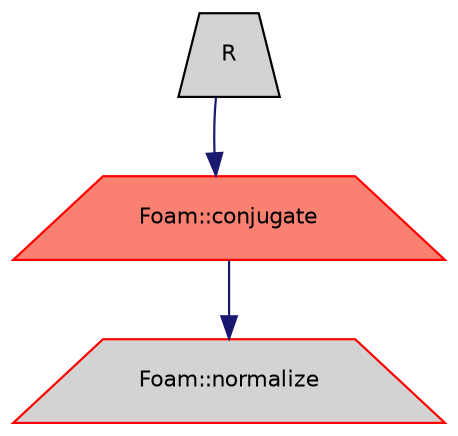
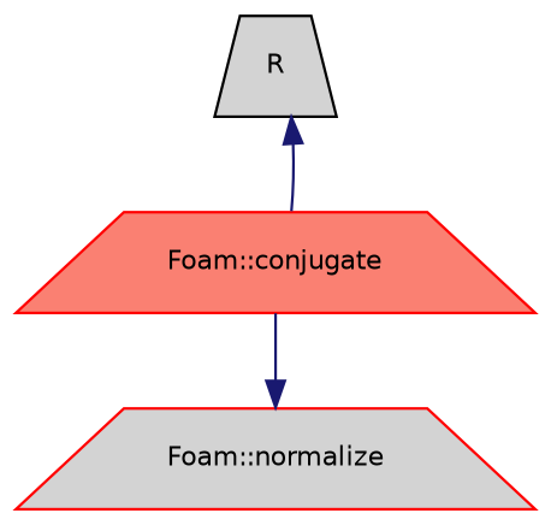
  digraph {
    rankdir=TB
    node [color=red fillcolor=lightgrey fontname=Helvetica fontsize=10 shape=trapezium style=filled]
    edge [color=midnightblue fontname=Helvetica fontsize=10 labelfontname=Helvetica labelfontsize=10 style=solid]
    n1 [color=black fontcolor=black height=0.2 label=R width=0.4]
    n2 [fillcolor=salmon height=0.2 label="Foam::conjugate" width=0.4]
    n3 [height=0.2 label="Foam::normalize" width=0.4]
-   n1 -> n2
+   n2 -> n1
    n2 -> n3
  }
